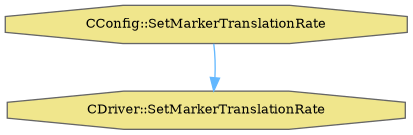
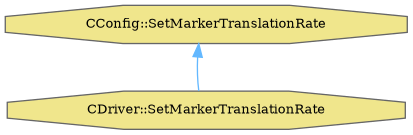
  digraph {
    rankdir=TB
    fontname="DejaVu Serif"
    node [fillcolor=khaki fontname="DejaVu Serif" fontsize=10 shape=octagon style=filled]
    n1 [color=gray40 fontcolor=black height=0.2 label="CConfig::SetMarkerTranslationRate" width=0.4]
    n2 [color=grey40 height=0.2 label="CDriver::SetMarkerTranslationRate" width=0.4]
-   n2 -> n1 [color=steelblue1 dir=back fontname="DejaVu Serif" fontsize=10 labelfontname=Helvetica labelfontsize=10 style=solid]
+   n1 -> n2 [color=steelblue1 dir=back fontname="DejaVu Serif" fontsize=10 labelfontname=Helvetica labelfontsize=10 style=solid]
  }
